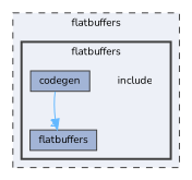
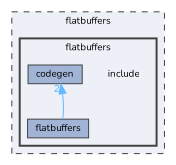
  digraph {
    compound=true
    fontname=Nunito
    node [fontname=Nunito fontsize=10 shape=box color=grey25 fillcolor="#a2b4d6" style=filled]
    n1 [height=0.2 label=include shape=plaintext width=0.4 color="" fillcolor="" style=""]
    n2 [height=0.2 label=codegen width=0.4]
    n3 [height=0.2 label=flatbuffers width=0.4]
    subgraph cluster_1 {
      bgcolor="#edf0f7"
      fontsize=10
      label=flatbuffers
      pencolor=grey25
      style="filled,dashed"
      subgraph cluster_2 {
        bgcolor="#edf0f7"
        fontsize=10
        pencolor=grey25
        style="filled,bold"
        n1
        n2
        n3
      }
    }
-   n2 -> n3 [color=steelblue1 fontcolor=steelblue1 fontname=Nunito fontsize=10 headlabel=2 labeldistance=1.5 labelfontname=Helvetica labelfontsize=10]
+   n3 -> n2 [color=steelblue1 fontcolor=steelblue1 fontname=Nunito fontsize=10 headlabel=2 labeldistance=1.5 labelfontname=Helvetica labelfontsize=10]
  }
